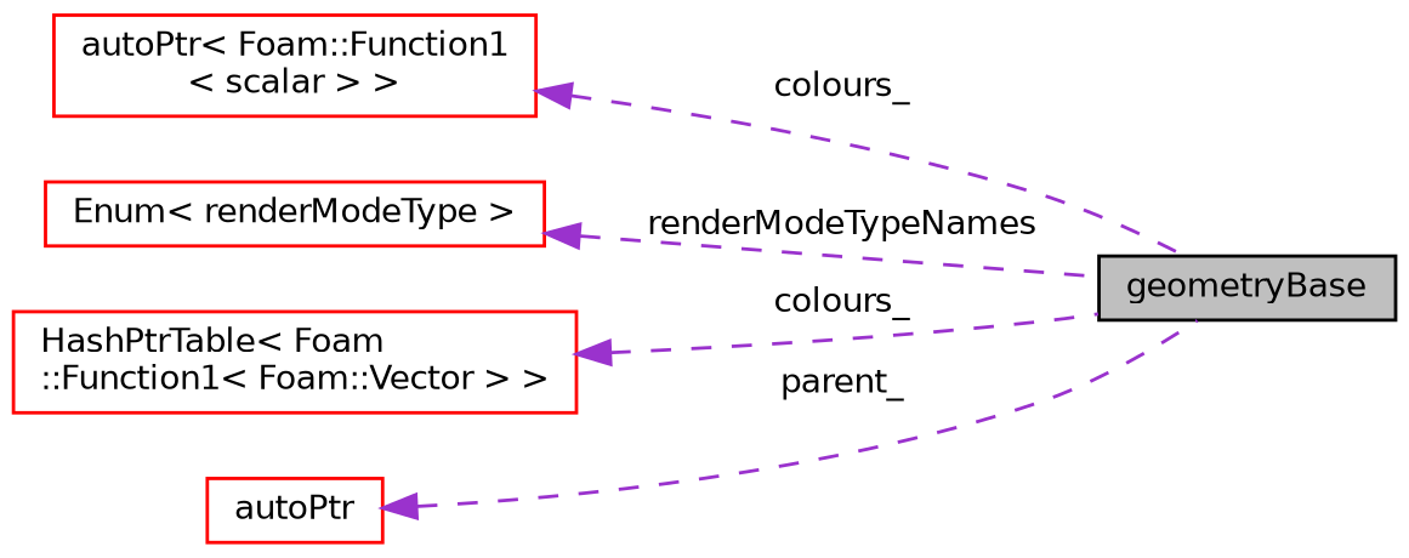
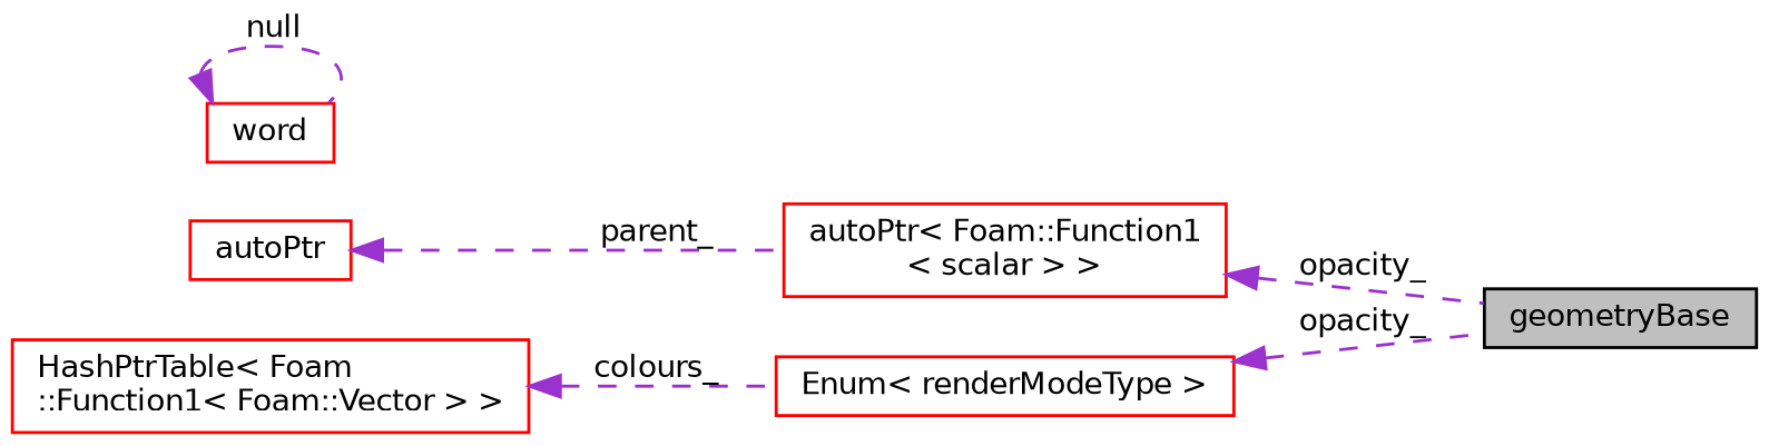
  digraph {
    rankdir=LR
    node [color=red fontname=Helvetica fontsize=10 shape=record]
    edge [color=darkorchid3 dir=back fontname=Helvetica fontsize=10 labelfontname=Helvetica labelfontsize=10 style=dashed]
    n1 [color=black fillcolor=grey75 fontcolor=black height=0.2 label=geometryBase style=filled width=0.4]
    n2 [height=0.2 label="autoPtr\< Foam::Function1\l\< scalar \> \>" width=0.4]
    n3 [height=0.2 label="Enum\< renderModeType \>" width=0.4]
    n4 [height=0.2 label="HashPtrTable\< Foam\l::Function1\< Foam::Vector \> \>" width=0.4]
    n5 [height=0.2 label=autoPtr width=0.4]
-   n2 -> n1 [label=" colours_"]
-   n3 -> n1 [label=" renderModeTypeNames"]
-   n4 -> n1 [label=" colours_"]
-   n5 -> n1 [label=" parent_"]
+   n6 [height=0.2 label=word width=0.4]
+   n2 -> n1 [label=" opacity_"]
+   n3 -> n1 [label=" opacity_"]
+   n4 -> n3 [label=" colours_"]
+   n5 -> n2 [label=" parent_"]
+   n6 -> n6 [label=" null"]
  }
